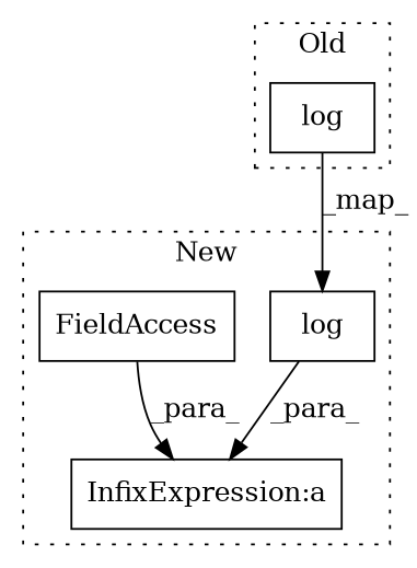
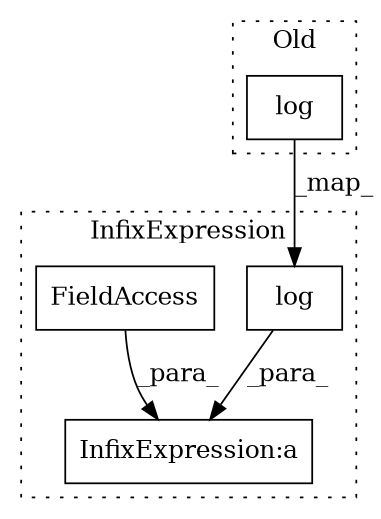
  digraph {
    node [a=32 l="4,1" shape=box]
    n1 [label=log s="1772,1799"]
    n2 [a=27 l=3 label="InfixExpression:a" s=1800]
    n3 [a=22 l=11 label=FieldAccess s=1803]
    n4 [label=log s="1532,1559"]
    subgraph cluster_1 {
-     label=New
+     label=InfixExpression
      style=dotted
      n1
      n2
      n3
    }
    subgraph cluster_2 {
      label=Old
      style=dotted
      n4
    }
    n1 -> n2 [label=_para_]
    n3 -> n2 [label=_para_]
    n4 -> n1 [label=_map_]
  }
